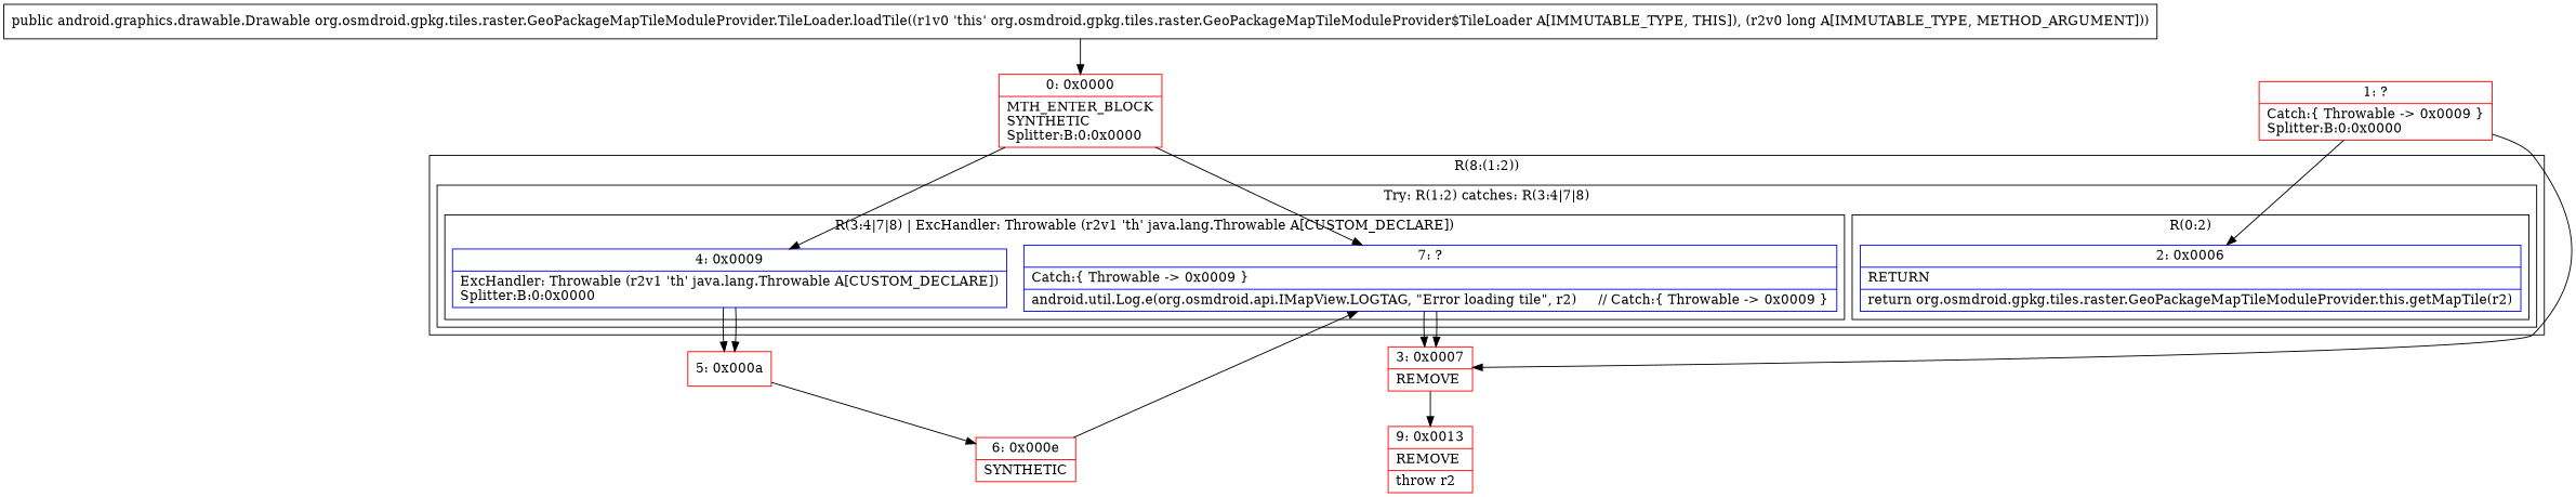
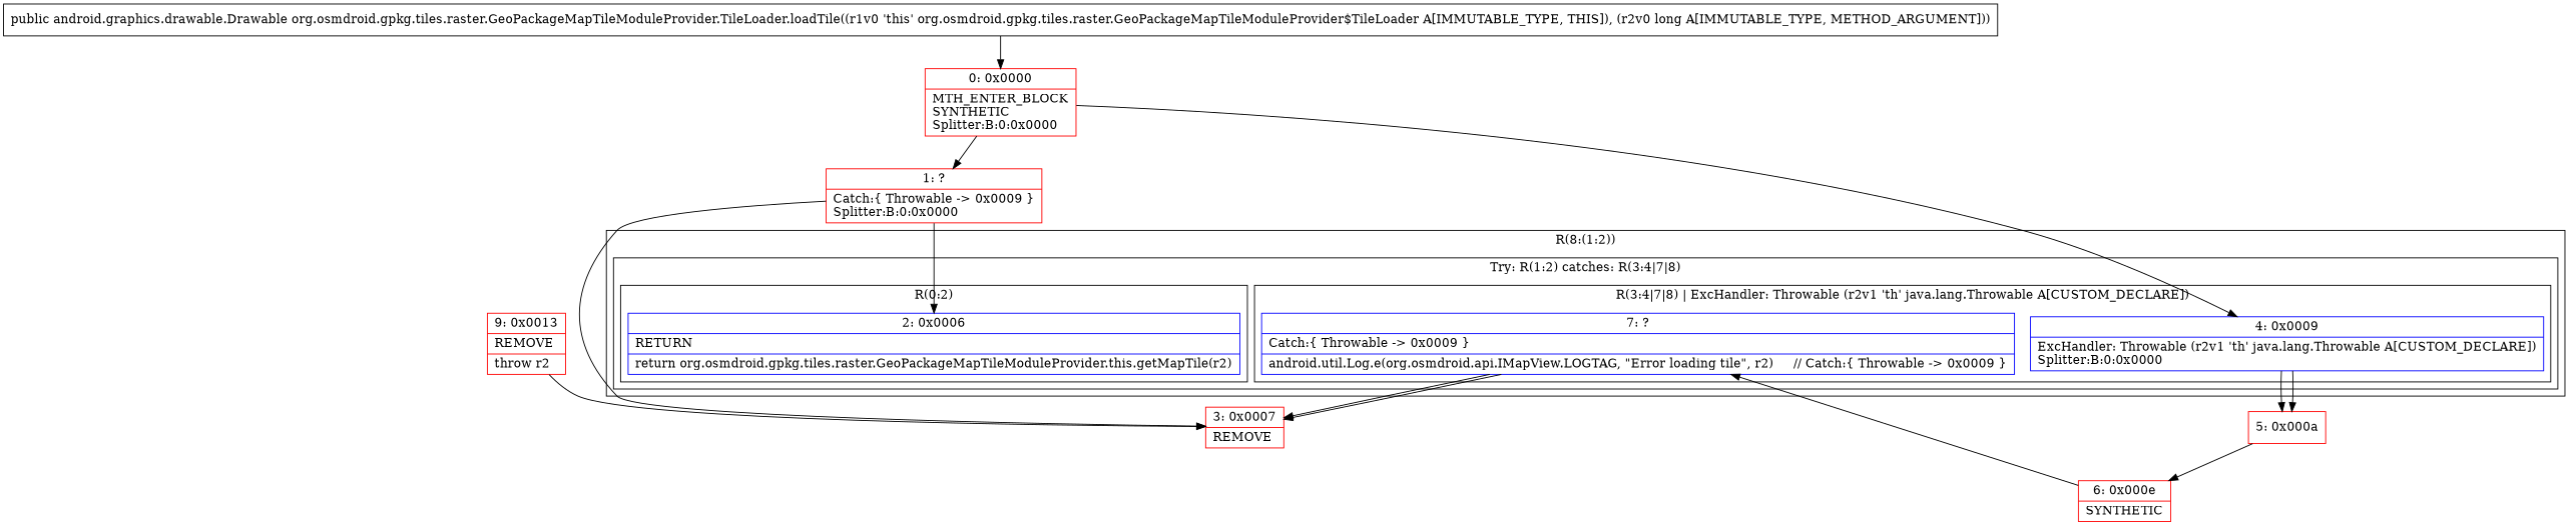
  digraph {
    node [color=red shape=record]
    n1 [color=blue label="{2\:\ 0x0006|RETURN\l|return org.osmdroid.gpkg.tiles.raster.GeoPackageMapTileModuleProvider.this.getMapTile(r2)\l}"]
    n2 [color=blue label="{4\:\ 0x0009|ExcHandler: Throwable (r2v1 'th' java.lang.Throwable A[CUSTOM_DECLARE])\lSplitter:B:0:0x0000\l}"]
    n3 [color=blue label="{7\:\ ?|Catch:\{ Throwable \-\> 0x0009 \}\l|android.util.Log.e(org.osmdroid.api.IMapView.LOGTAG, \"Error loading tile\", r2)     \/\/ Catch:\{ Throwable \-\> 0x0009 \}\l}"]
    n4 [label="{5\:\ 0x000a}"]
    n5 [label="{3\:\ 0x0007|REMOVE\l}"]
    n6 [label="{6\:\ 0x000e|SYNTHETIC\l}"]
    n7 [label="{9\:\ 0x0013|REMOVE\l|throw r2\l}"]
    n8 [label="{0\:\ 0x0000|MTH_ENTER_BLOCK\lSYNTHETIC\lSplitter:B:0:0x0000\l}"]
    n9 [label="{1\:\ ?|Catch:\{ Throwable \-\> 0x0009 \}\lSplitter:B:0:0x0000\l}"]
    n10 [label="{public android.graphics.drawable.Drawable org.osmdroid.gpkg.tiles.raster.GeoPackageMapTileModuleProvider.TileLoader.loadTile((r1v0 'this' org.osmdroid.gpkg.tiles.raster.GeoPackageMapTileModuleProvider$TileLoader A[IMMUTABLE_TYPE, THIS]), (r2v0 long A[IMMUTABLE_TYPE, METHOD_ARGUMENT])) }" color=""]
    subgraph cluster_1 {
      label="R(8:(1:2))"
      subgraph cluster_2 {
        label="Try: R(1:2) catches: R(3:4|7|8)"
        subgraph cluster_3 {
          label="R(0:2)"
          n1
        }
        subgraph cluster_4 {
          label="R(3:4|7|8) | ExcHandler: Throwable (r2v1 'th' java.lang.Throwable A[CUSTOM_DECLARE])\l"
          n2
          n3
        }
      }
    }
    subgraph cluster_5 {
      label="R(3:4|7|8) | ExcHandler: Throwable (r2v1 'th' java.lang.Throwable A[CUSTOM_DECLARE])\l"
    }
    n2 -> n4
    n2 -> n4
    n3 -> n5
    n3 -> n5
    n4 -> n6
-   n5 -> n7
+   n7 -> n5
    n6 -> n3
    n8 -> n2
-   n8 -> n3
+   n8 -> n9
    n9 -> n1
    n9 -> n5
    n10 -> n8
  }
